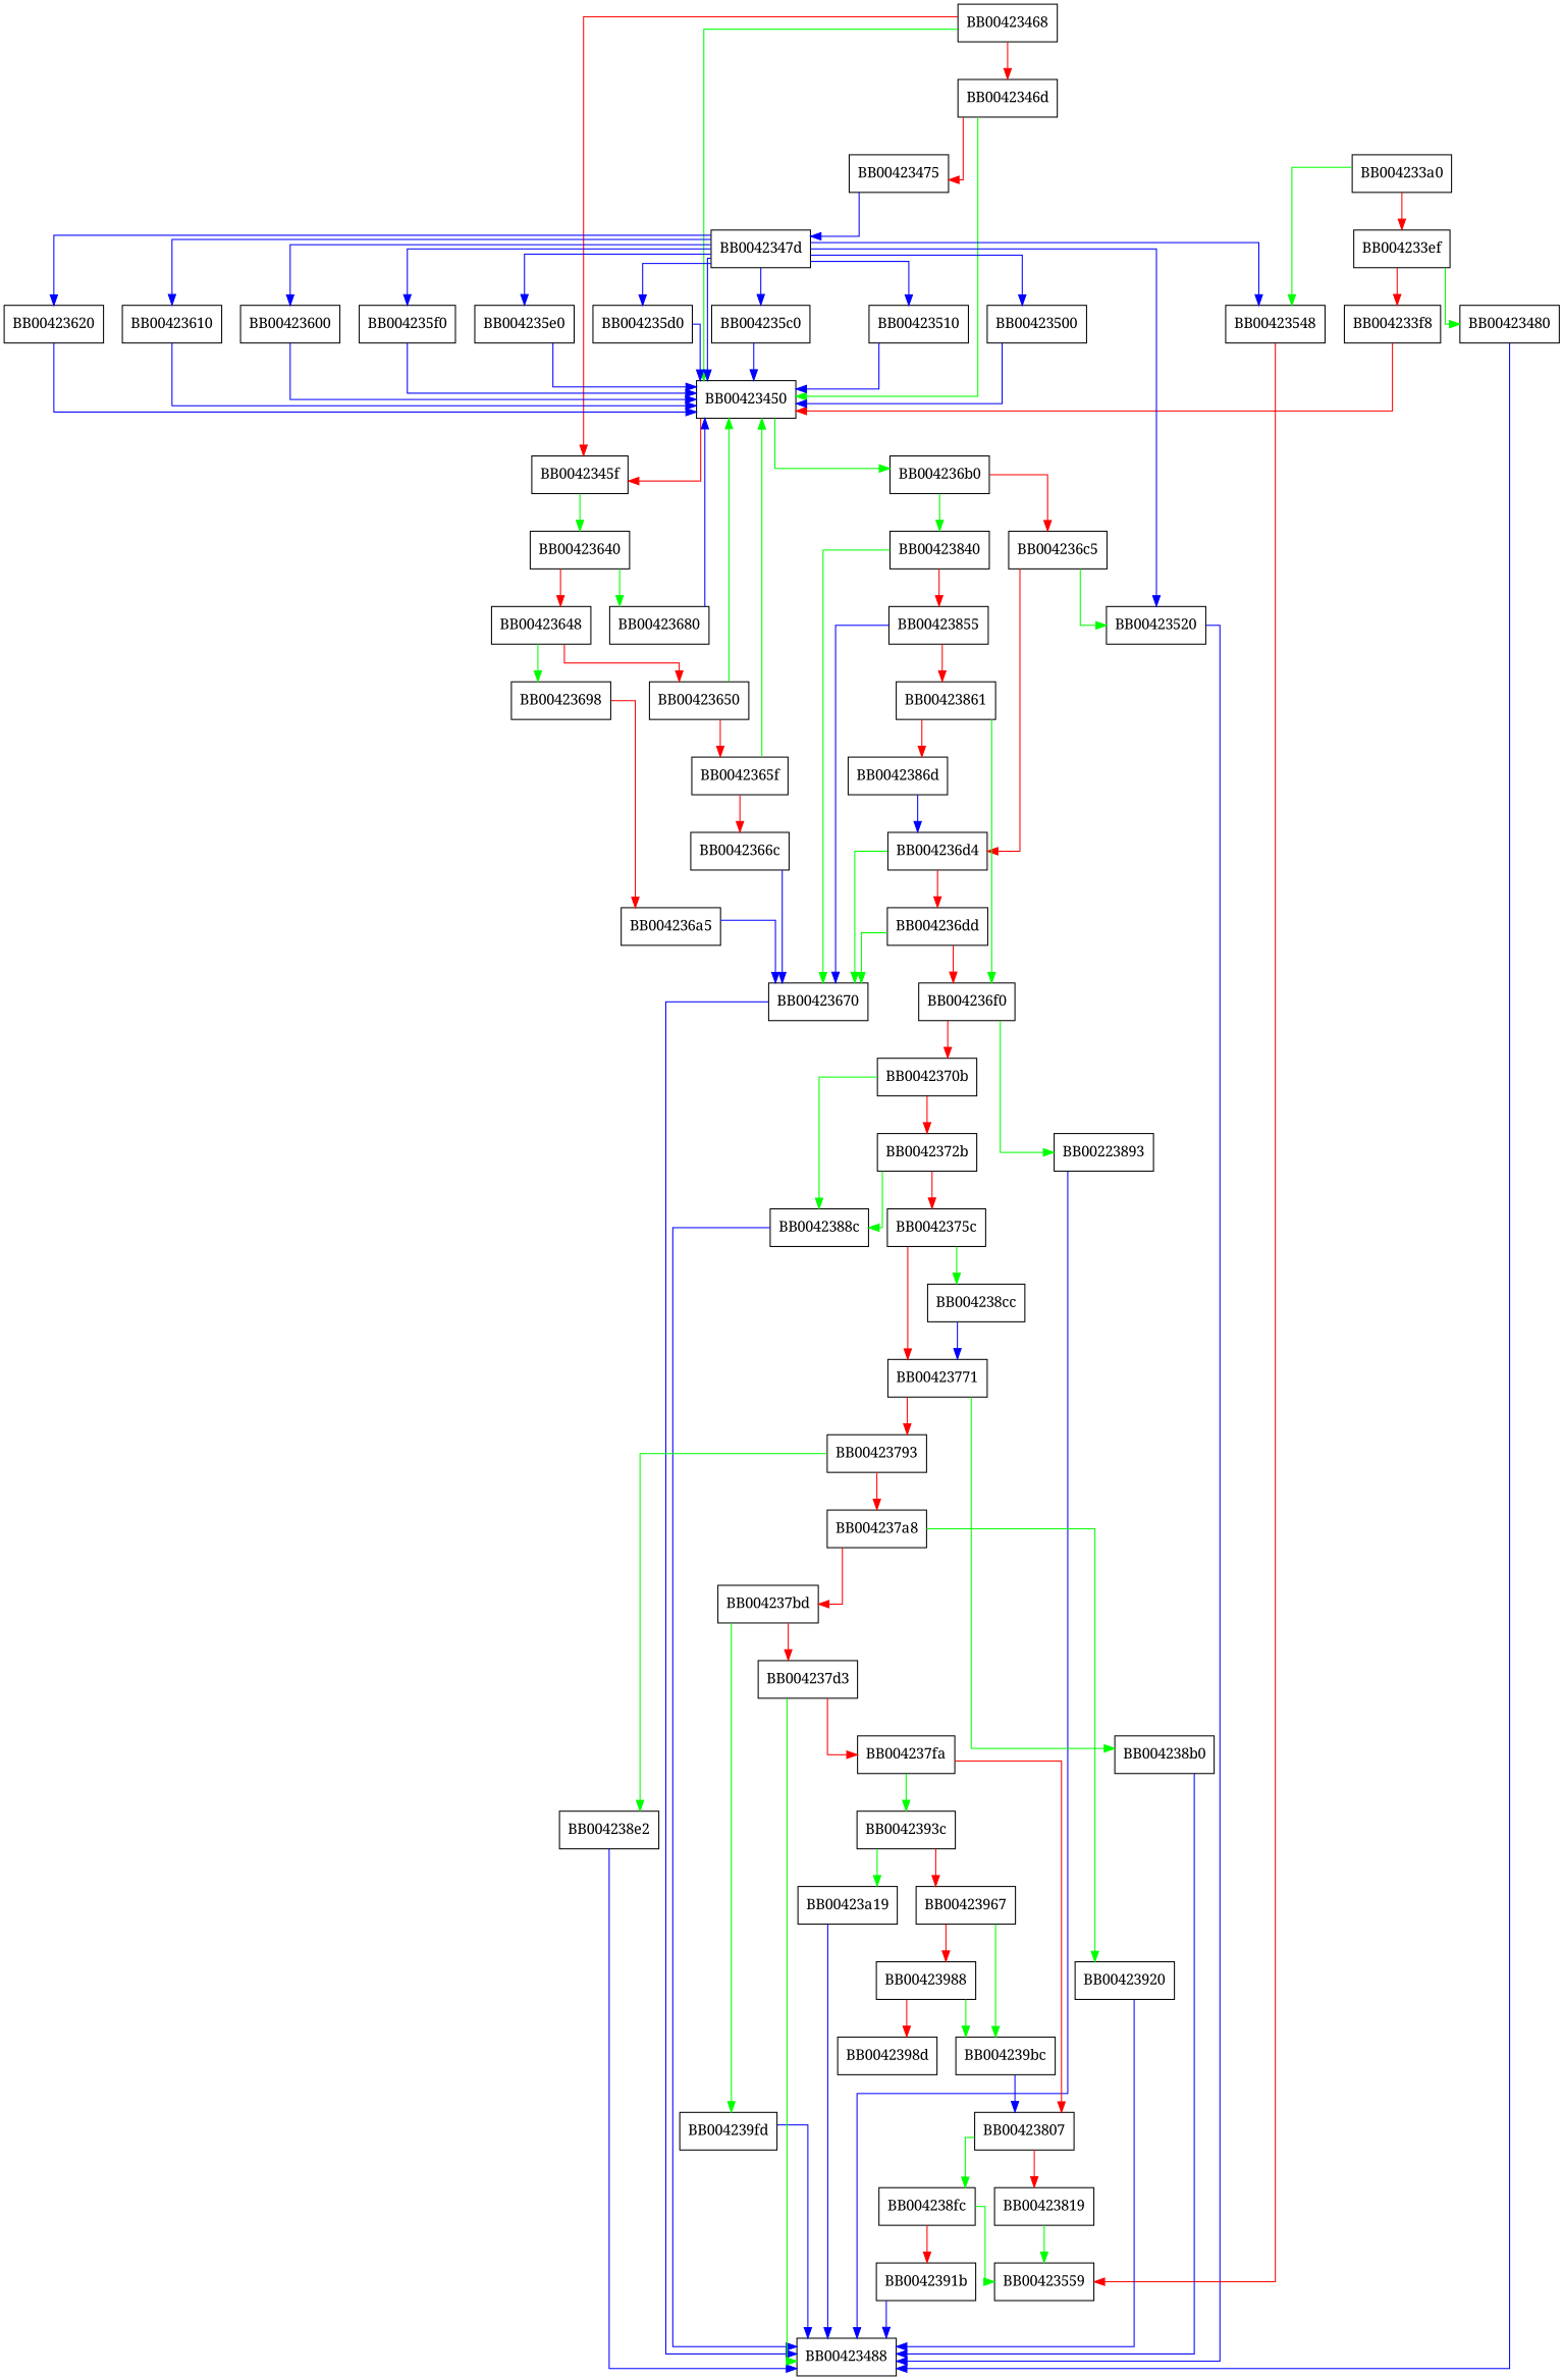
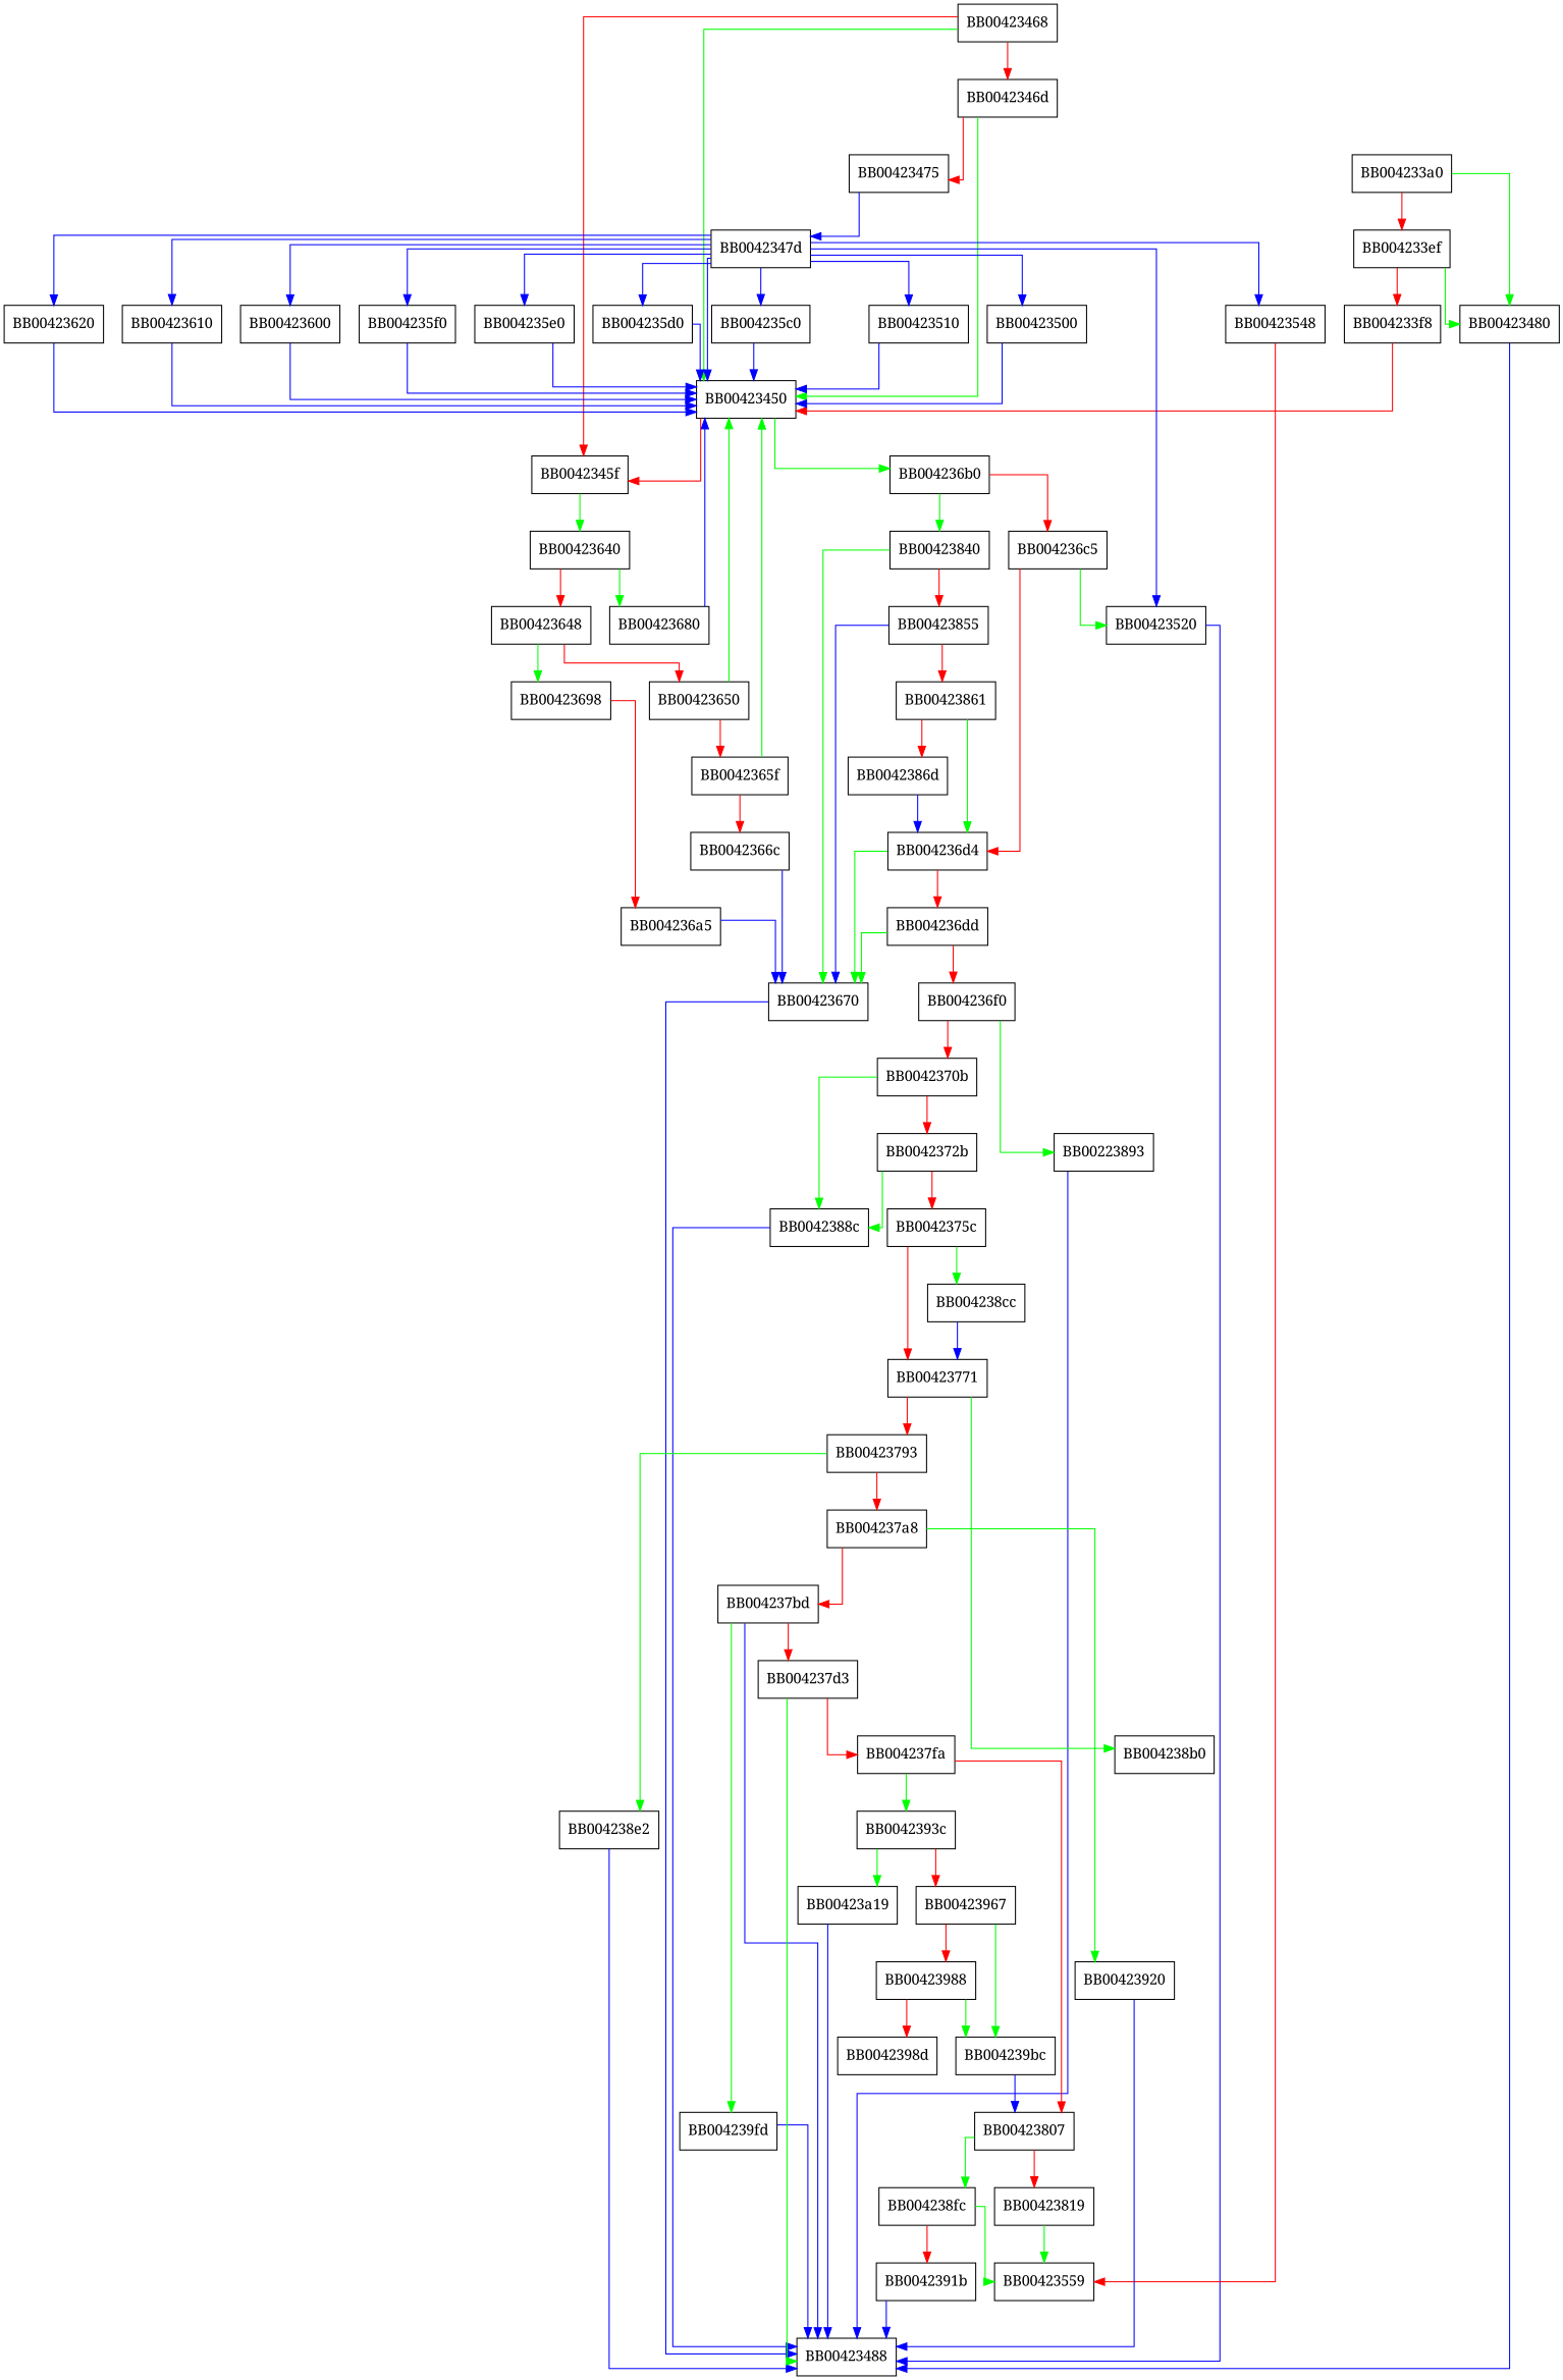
  digraph {
    fontname="Noto Serif"
    splines=ortho
    node [fontname="Noto Serif" shape=box]
    edge [color=blue fontname="Noto Serif"]
    BB004233a0
    BB00423480
    BB004233ef
    BB00423488
    BB004233f8
    BB00423450
    BB004236b0
    BB0042345f
    BB00423840
    BB004236c5
    BB00423640
    BB00423670
    BB00423855
    BB00423520
    BB004236d4
    BB00423680
    BB00423648
    BB00423468
    BB0042346d
    BB00423698
    BB00423650
    BB00423475
    BB0042347d
    BB00423548
    BB00423510
    BB00423500
    BB00423620
    BB00423610
    BB00423600
    BB004235f0
    BB004235e0
    BB004235d0
    BB004235c0
    BB00423559
    BB004236a5
    BB0042365f
    BB0042366c
    BB00423861
    BB004236dd
    BB004236f0
    n41 [label=BB00223893]
    BB0042370b
    BB0042388c
    BB0042372b
    BB0042375c
    BB004238cc
    BB00423771
    BB004238b0
    BB00423793
    BB004238e2
    BB004237a8
    BB00423920
    BB004237bd
    BB004239fd
    BB004237d3
    BB004237fa
    BB0042393c
    BB00423807
    BB00423a19
    BB00423967
    BB004238fc
    BB00423819
    BB004239bc
    BB00423988
    BB0042391b
    BB0042386d
    BB0042398d
-   BB004233a0 -> BB00423548 [color=green]
+   BB004233a0 -> BB00423480 [color=green]
    BB004233a0 -> BB004233ef [color=red]
    BB00423480 -> BB00423488
    BB004233ef -> BB00423480 [color=green]
    BB004233ef -> BB004233f8 [color=red]
    BB004233f8 -> BB00423450 [color=red]
    BB00423450 -> BB004236b0 [color=green]
    BB00423450 -> BB0042345f [color=red]
    BB004236b0 -> BB00423840 [color=green]
    BB004236b0 -> BB004236c5 [color=red]
    BB0042345f -> BB00423640 [color=green]
    BB00423840 -> BB00423670 [color=green]
    BB00423840 -> BB00423855 [color=red]
    BB004236c5 -> BB00423520 [color=green]
    BB004236c5 -> BB004236d4 [color=red]
    BB00423640 -> BB00423680 [color=green]
    BB00423640 -> BB00423648 [color=red]
    BB00423670 -> BB00423488
    BB00423855 -> BB00423670
    BB00423855 -> BB00423861 [color=red]
    BB00423520 -> BB00423488
    BB004236d4 -> BB00423670 [color=green]
    BB004236d4 -> BB004236dd [color=red]
    BB00423680 -> BB00423450
    BB00423648 -> BB00423698 [color=green]
    BB00423648 -> BB00423650 [color=red]
    BB00423468 -> BB00423450 [color=green]
    BB00423468 -> BB0042345f [color=red]
    BB00423468 -> BB0042346d [color=red]
    BB0042346d -> BB00423450 [color=green]
    BB0042346d -> BB00423475 [color=red]
    BB00423698 -> BB004236a5 [color=red]
    BB00423650 -> BB00423450 [color=green]
    BB00423650 -> BB0042365f [color=red]
    BB00423475 -> BB0042347d
    BB0042347d -> BB00423450
    BB0042347d -> BB00423520
    BB0042347d -> BB00423548
    BB0042347d -> BB00423510
    BB0042347d -> BB00423500
    BB0042347d -> BB00423620
    BB0042347d -> BB00423610
    BB0042347d -> BB00423600
    BB0042347d -> BB004235f0
    BB0042347d -> BB004235e0
    BB0042347d -> BB004235d0
    BB0042347d -> BB004235c0
    BB00423548 -> BB00423559 [color=red]
    BB00423510 -> BB00423450
    BB00423500 -> BB00423450
    BB00423620 -> BB00423450
    BB00423610 -> BB00423450
    BB00423600 -> BB00423450
    BB004235f0 -> BB00423450
    BB004235e0 -> BB00423450
    BB004235d0 -> BB00423450
    BB004235c0 -> BB00423450
    BB004236a5 -> BB00423670
    BB0042365f -> BB00423450 [color=green]
    BB0042365f -> BB0042366c [color=red]
    BB0042366c -> BB00423670
-   BB00423861 -> BB004236f0 [color=green]
+   BB00423861 -> BB004236d4 [color=green]
    BB00423861 -> BB0042386d [color=red]
    BB004236dd -> BB00423670 [color=green]
    BB004236dd -> BB004236f0 [color=red]
    BB004236f0 -> n41 [color=green]
    BB004236f0 -> BB0042370b [color=red]
    n41 -> BB00423488
    BB0042370b -> BB0042388c [color=green]
    BB0042370b -> BB0042372b [color=red]
    BB0042388c -> BB00423488
    BB0042372b -> BB0042388c [color=green]
    BB0042372b -> BB0042375c [color=red]
    BB0042375c -> BB004238cc [color=green]
    BB0042375c -> BB00423771 [color=red]
    BB004238cc -> BB00423771
    BB00423771 -> BB004238b0 [color=green]
    BB00423771 -> BB00423793 [color=red]
-   BB004238b0 -> BB00423488
+   BB004237bd -> BB00423488
    BB00423793 -> BB004238e2 [color=green]
    BB00423793 -> BB004237a8 [color=red]
    BB004238e2 -> BB00423488
    BB004237a8 -> BB00423920 [color=green]
    BB004237a8 -> BB004237bd [color=red]
    BB00423920 -> BB00423488
    BB004237bd -> BB004239fd [color=green]
    BB004237bd -> BB004237d3 [color=red]
    BB004239fd -> BB00423488
    BB004237d3 -> BB00423488 [color=green]
    BB004237d3 -> BB004237fa [color=red]
    BB004237fa -> BB0042393c [color=green]
    BB004237fa -> BB00423807 [color=red]
    BB0042393c -> BB00423a19 [color=green]
    BB0042393c -> BB00423967 [color=red]
    BB00423807 -> BB004238fc [color=green]
    BB00423807 -> BB00423819 [color=red]
    BB00423a19 -> BB00423488
    BB00423967 -> BB004239bc [color=green]
    BB00423967 -> BB00423988 [color=red]
    BB004238fc -> BB00423559 [color=green]
    BB004238fc -> BB0042391b [color=red]
    BB00423819 -> BB00423559 [color=green]
    BB004239bc -> BB00423807
    BB00423988 -> BB004239bc [color=green]
    BB00423988 -> BB0042398d [color=red]
    BB0042391b -> BB00423488
    BB0042386d -> BB004236d4
  }
